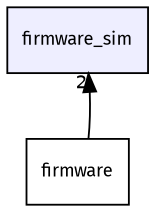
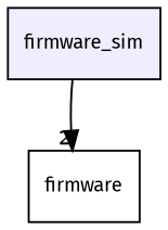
  digraph {
    compound=true
    fontname="Fira Sans"
    node [fontname="Fira Sans" fontsize=10 shape=box]
    n1 [fillcolor="#eeeeff" label=firmware_sim pencolor=black style=filled]
    n2 [label=firmware]
-   n2 -> n1 [headlabel=2 labeldistance=1.5 labelfontname=Helvetica labelfontsize=10 fontname="Fira Sans"]
+   n1 -> n2 [headlabel=2 labeldistance=1.5 labelfontname=Helvetica labelfontsize=10 fontname="Fira Sans"]
  }
